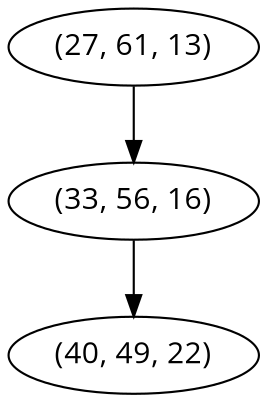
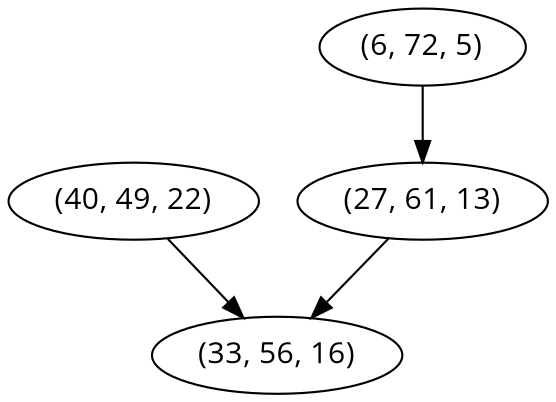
  digraph {
    fontname="Open Sans"
    node [fontname="Open Sans"]
    edge [fontname="Open Sans"]
    n1 [label="(27, 61, 13)"]
+   "(6, 72, 5)"
    "(33, 56, 16)"
    "(40, 49, 22)"
    n1 -> "(33, 56, 16)"
-   "(33, 56, 16)" -> "(40, 49, 22)"
+   "(6, 72, 5)" -> n1
+   "(40, 49, 22)" -> "(33, 56, 16)"
  }
